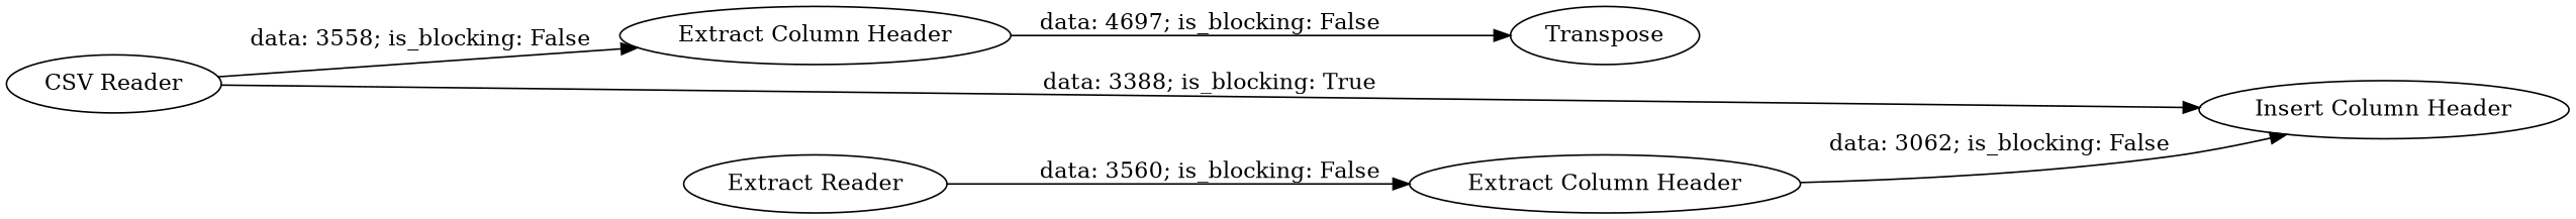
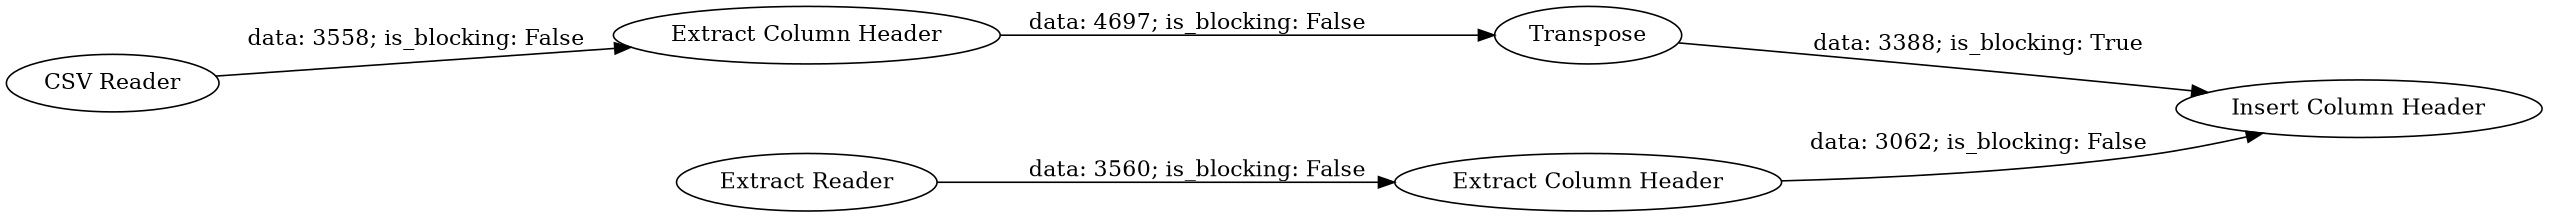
  digraph {
    fontname="DejaVu Serif"
    rankdir=LR
    node [fontname="DejaVu Serif"]
    edge [fontname="DejaVu Serif"]
    n1 [label="CSV Reader"]
    n2 [label="Extract Column Header"]
    n3 [label=Transpose]
    n4 [label="Extract Reader"]
    n5 [label="Extract Column Header"]
    n6 [label="Insert Column Header"]
    n1 -> n2 [label="data: 3558; is_blocking: False"]
    n2 -> n3 [label="data: 4697; is_blocking: False"]
-   n1 -> n6 [label="data: 3388; is_blocking: True"]
+   n3 -> n6 [label="data: 3388; is_blocking: True"]
    n4 -> n5 [label="data: 3560; is_blocking: False"]
    n5 -> n6 [label="data: 3062; is_blocking: False"]
  }
